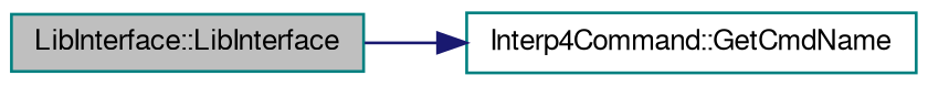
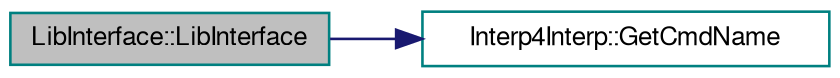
  digraph {
    rankdir=LR
    node [color=teal fontname=FreeSans fontsize=10 shape=record style=filled]
    n1 [fillcolor=grey75 fontcolor=black height=0.2 label="LibInterface::LibInterface" width=0.4]
-   n2 [fillcolor=white height=0.2 label="Interp4Command::GetCmdName" width=0.4]
+   n2 [fillcolor=white height=0.2 label="Interp4Interp::GetCmdName" width=0.4]
    n1 -> n2 [color=midnightblue fontname=FreeSans fontsize=10 labelfontname=FreeSans labelfontsize=10 style=solid]
  }
